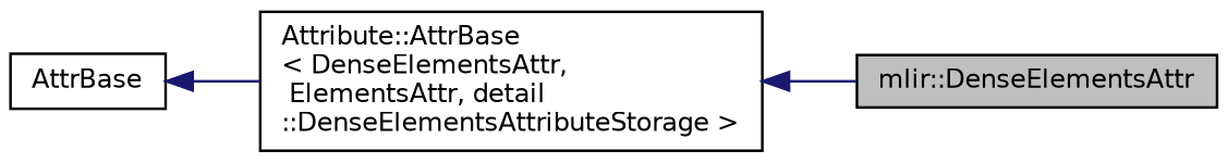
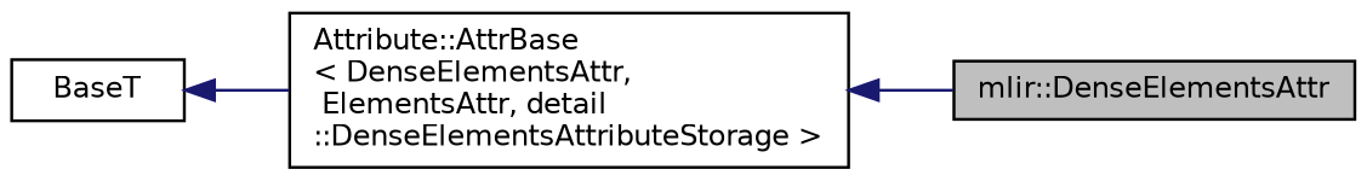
  digraph {
    rankdir=LR
    node [color=black fontname=Helvetica fontsize=10 shape=record]
    edge [color=midnightblue dir=back fontname=Helvetica fontsize=10 labelfontname=Helvetica labelfontsize=10 style=solid]
    n1 [fillcolor=grey75 fontcolor=black height=0.2 label="mlir::DenseElementsAttr" style=filled width=0.4]
    n2 [height=0.2 label="Attribute::AttrBase\l\< DenseElementsAttr,\l ElementsAttr, detail\l::DenseElementsAttributeStorage \>" width=0.4]
-   n3 [height=0.2 label=AttrBase width=0.4]
+   n3 [height=0.2 label=BaseT width=0.4]
    n2 -> n1
    n3 -> n2
  }
